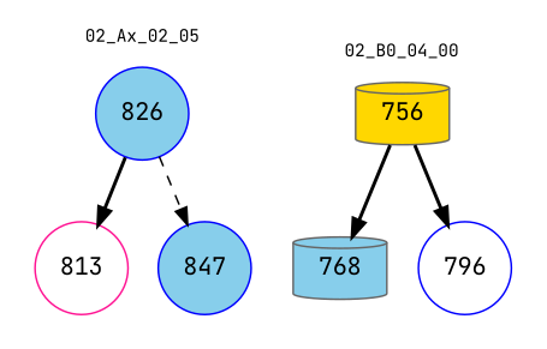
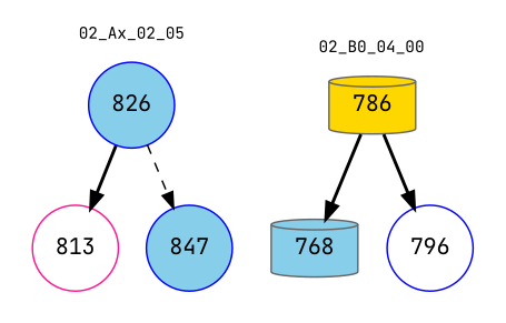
  digraph {
    fontname="JetBrains Mono"
    node [color=blue fillcolor=skyblue fontname="JetBrains Mono" shape=circle style=filled]
    edge [color=black fontname="JetBrains Mono" style=bold]
    n1 [label=826]
    n2 [color=deeppink fillcolor=white label=813]
    n3 [label=847]
-   n4 [color=gray40 fillcolor=gold label=756 shape=cylinder]
+   n4 [color=gray40 fillcolor=gold label=786 shape=cylinder]
    n5 [color=gray40 label=768 shape=cylinder]
    n6 [fillcolor=white label=796]
    subgraph cluster_1 {
      color=white
      fontsize=10
      label="02_Ax_02_05"
      n1
      n2
      n3
    }
    subgraph cluster_2 {
      color=white
      fontsize=10
      label="02_B0_04_00"
      n4
      n5
      n6
    }
    n1 -> n2
    n1 -> n3 [style=dashed]
    n4 -> n5
    n4 -> n6
  }
